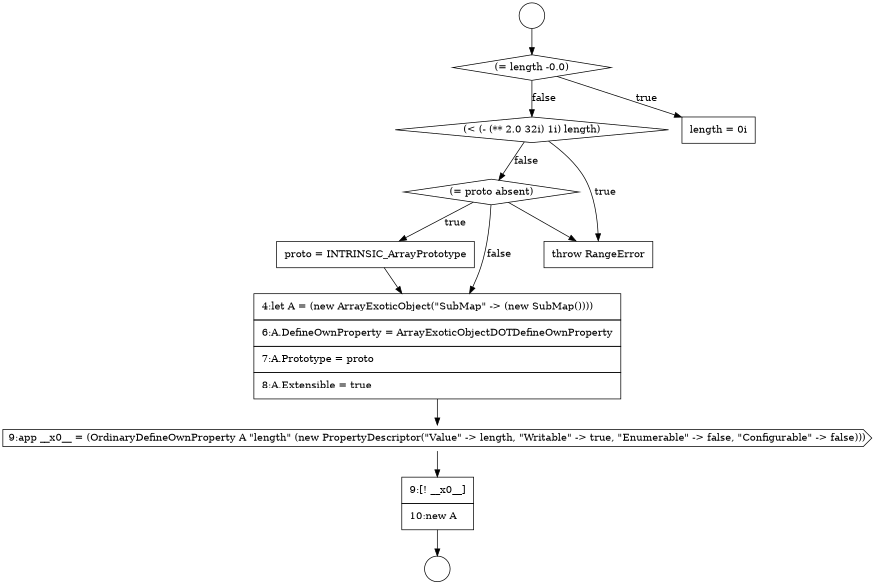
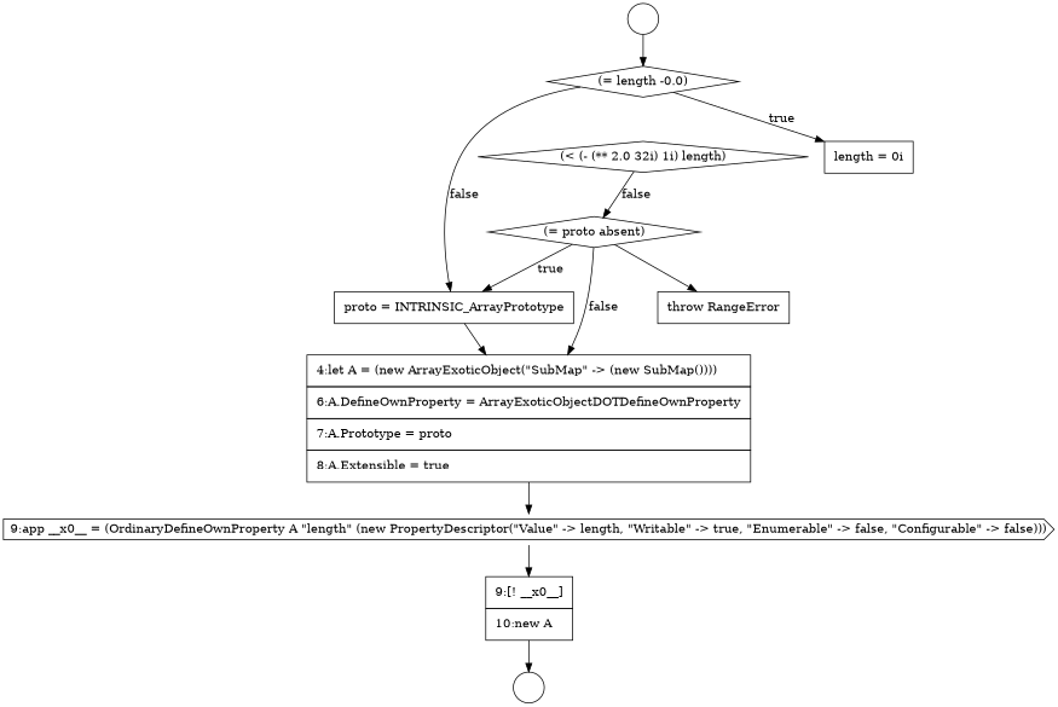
  digraph {
    node [color=black fillcolor=white shape=none style=filled]
    edge [color=black]
    n1 [label=<<font color="black">     <table border="0" cellborder="1" cellspacing="0" cellpadding="10">       <tr><td align="left">proto = INTRINSIC_ArrayPrototype</td></tr>     </table>   </font>> margin=0]
    n2 [label=<<font color="black">     <table border="0" cellborder="1" cellspacing="0" cellpadding="10">       <tr><td align="left">4:let A = (new ArrayExoticObject(&quot;SubMap&quot; -&gt; (new SubMap())))</td></tr>       <tr><td align="left">6:A.DefineOwnProperty = ArrayExoticObjectDOTDefineOwnProperty</td></tr>       <tr><td align="left">7:A.Prototype = proto</td></tr>       <tr><td align="left">8:A.Extensible = true</td></tr>     </table>   </font>> margin=0]
    n3 [label=<<font color="black">9:app __x0__ = (OrdinaryDefineOwnProperty A &quot;length&quot; (new PropertyDescriptor(&quot;Value&quot; -&gt; length, &quot;Writable&quot; -&gt; true, &quot;Enumerable&quot; -&gt; false, &quot;Configurable&quot; -&gt; false)))</font>> shape=cds]
    n4 [label=<<font color="black">     <table border="0" cellborder="1" cellspacing="0" cellpadding="10">       <tr><td align="left">9:[! __x0__]</td></tr>       <tr><td align="left">10:new A</td></tr>     </table>   </font>> margin=0]
    n5 [label=" " shape=circle]
    n6 [label=<<font color="black">(= length -0.0)</font>> shape=diamond]
    n7 [label=<<font color="black">(&lt; (- (** 2.0 32i) 1i) length)</font>> shape=diamond]
    n8 [label=<<font color="black">     <table border="0" cellborder="1" cellspacing="0" cellpadding="10">       <tr><td align="left">length = 0i</td></tr>     </table>   </font>> margin=0]
    n9 [label=<<font color="black">     <table border="0" cellborder="1" cellspacing="0" cellpadding="10">       <tr><td align="left">throw RangeError</td></tr>     </table>   </font>> margin=0]
    n10 [label=<<font color="black">(= proto absent)</font>> shape=diamond]
    n11 [label=" " shape=circle]
    n1 -> n2
    n2 -> n3
    n3 -> n4
    n4 -> n5
-   n6 -> n7 [label=<<font color="black">false</font>>]
+   n6 -> n1 [label=<<font color="black">false</font>>]
    n6 -> n8 [label=<<font color="black">true</font>>]
-   n7 -> n9 [label=<<font color="black">true</font>>]
    n7 -> n10 [label=<<font color="black">false</font>>]
    n10 -> n1 [label=<<font color="black">true</font>>]
    n10 -> n2 [label=<<font color="black">false</font>>]
    n10 -> n9
    n11 -> n6
  }
